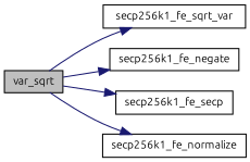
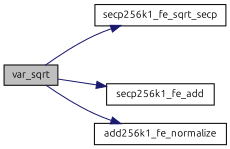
  digraph {
    fontname=Ubuntu
    rankdir=LR
    node [color=black fillcolor=white fontname=Ubuntu fontsize=10 shape=record style=filled]
    edge [color=midnightblue fontname=Ubuntu fontsize=10 labelfontname=Helvetica labelfontsize=10 style=solid]
    n1 [fillcolor=grey75 fontcolor=black height=0.2 label=var_sqrt width=0.4]
-   n2 [height=0.2 label=secp256k1_fe_sqrt_var width=0.4]
-   n3 [height=0.2 label=secp256k1_fe_negate width=0.4]
-   n4 [height=0.2 label=secp256k1_fe_secp width=0.4]
-   n5 [height=0.2 label=secp256k1_fe_normalize width=0.4]
+   n2 [height=0.2 label=secp256k1_fe_sqrt_secp width=0.4]
+   n4 [height=0.2 label=secp256k1_fe_add width=0.4]
+   n5 [height=0.2 label=add256k1_fe_normalize width=0.4]
    n1 -> n2
-   n1 -> n3
    n1 -> n4
    n1 -> n5
  }
